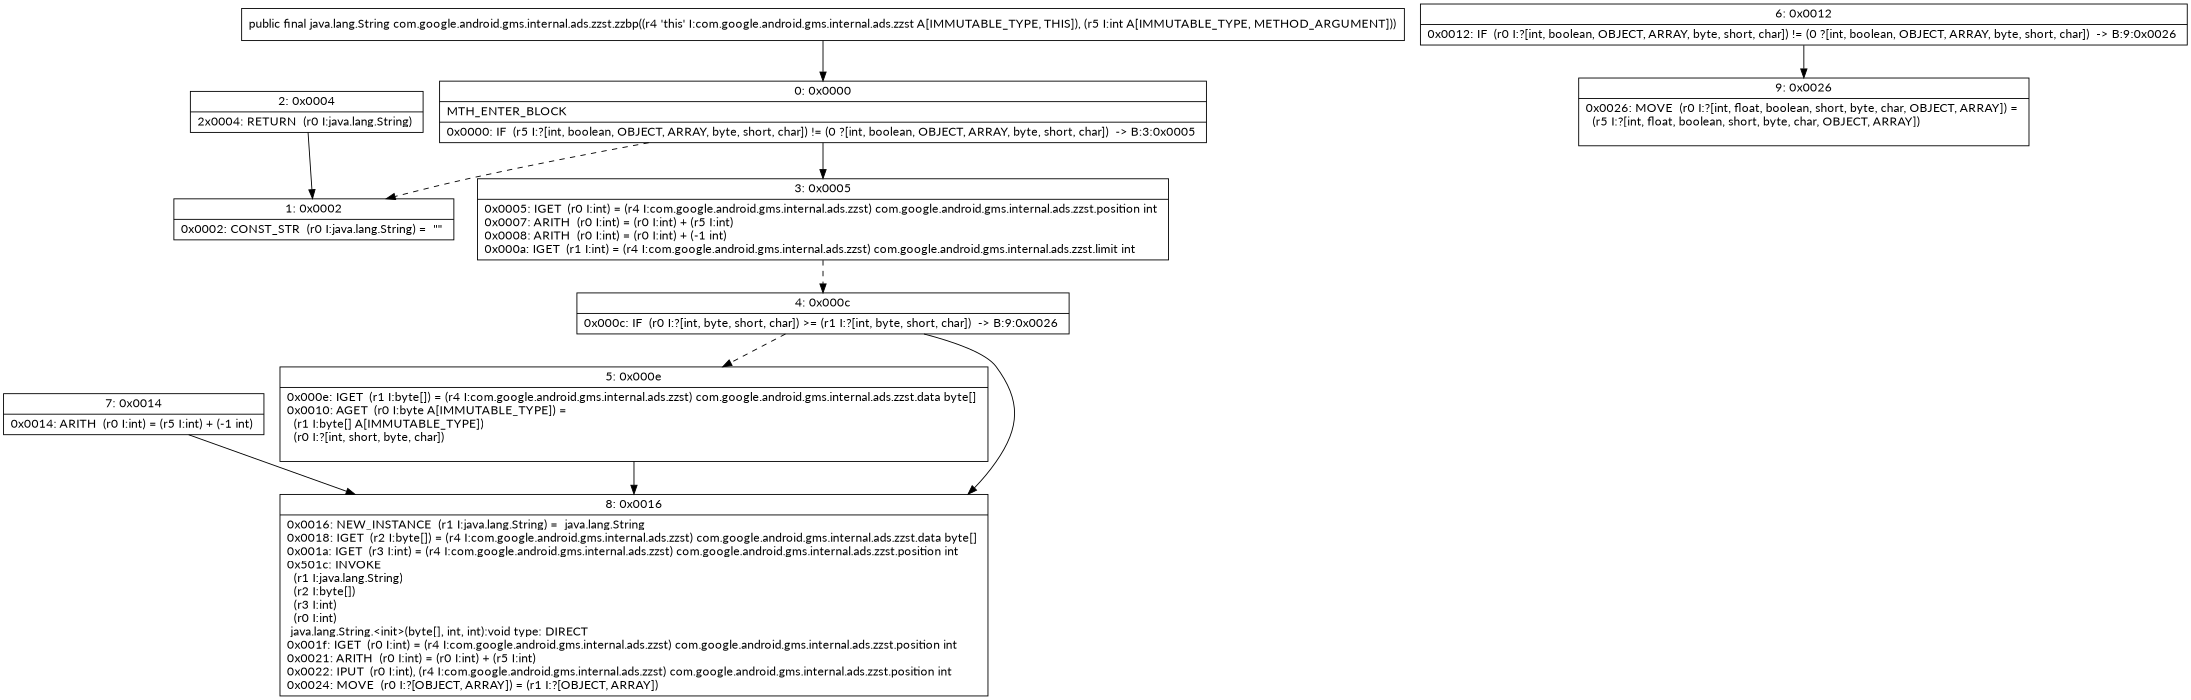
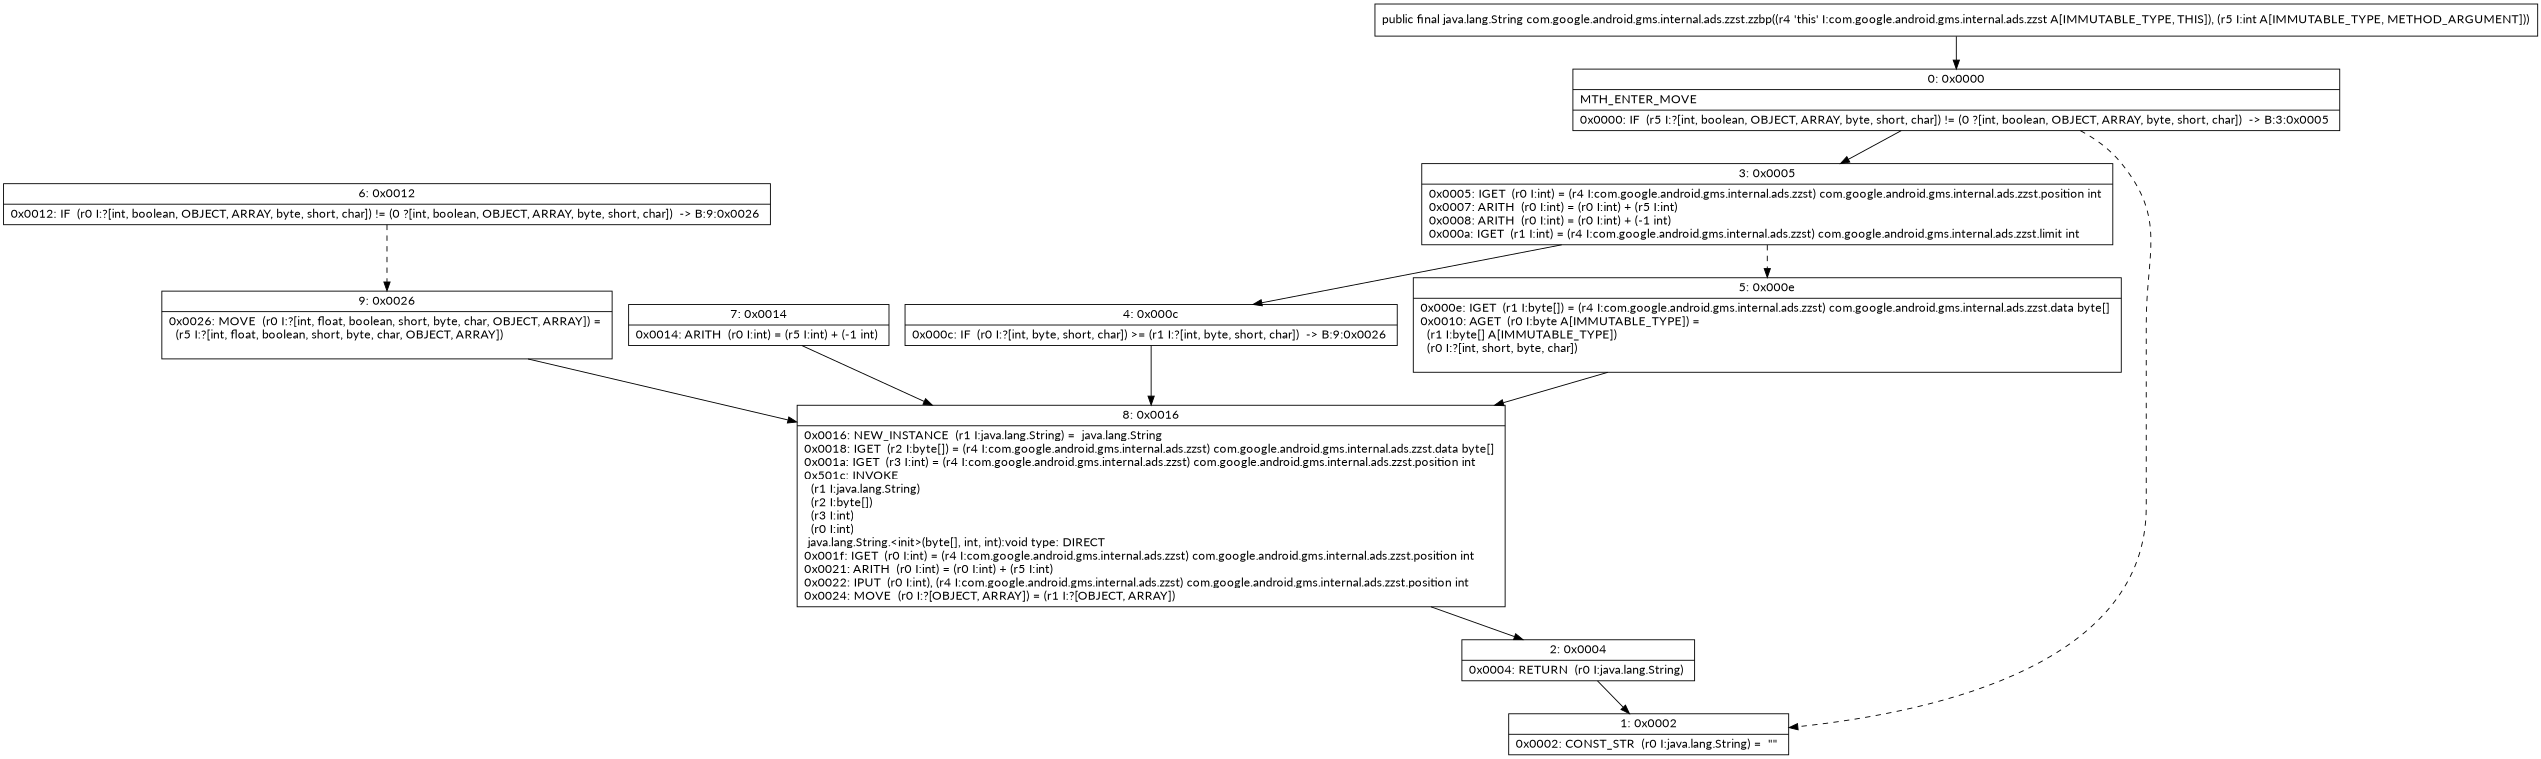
  digraph {
    fontname=Lato
    node [fontname=Lato shape=record]
    edge [fontname=Lato]
-   n1 [label="{0\:\ 0x0000|MTH_ENTER_BLOCK\l|0x0000: IF  (r5 I:?[int, boolean, OBJECT, ARRAY, byte, short, char]) != (0 ?[int, boolean, OBJECT, ARRAY, byte, short, char])  \-\> B:3:0x0005 \l}"]
+   n1 [label="{0\:\ 0x0000|MTH_ENTER_MOVE\l|0x0000: IF  (r5 I:?[int, boolean, OBJECT, ARRAY, byte, short, char]) != (0 ?[int, boolean, OBJECT, ARRAY, byte, short, char])  \-\> B:3:0x0005 \l}"]
    n2 [label="{1\:\ 0x0002|0x0002: CONST_STR  (r0 I:java.lang.String) =  \"\" \l}"]
    n3 [label="{3\:\ 0x0005|0x0005: IGET  (r0 I:int) = (r4 I:com.google.android.gms.internal.ads.zzst) com.google.android.gms.internal.ads.zzst.position int \l0x0007: ARITH  (r0 I:int) = (r0 I:int) + (r5 I:int) \l0x0008: ARITH  (r0 I:int) = (r0 I:int) + (\-1 int) \l0x000a: IGET  (r1 I:int) = (r4 I:com.google.android.gms.internal.ads.zzst) com.google.android.gms.internal.ads.zzst.limit int \l}"]
    n4 [label="{4\:\ 0x000c|0x000c: IF  (r0 I:?[int, byte, short, char]) \>= (r1 I:?[int, byte, short, char])  \-\> B:9:0x0026 \l}"]
-   n5 [label="{2\:\ 0x0004|2x0004: RETURN  (r0 I:java.lang.String) \l}"]
+   n5 [label="{2\:\ 0x0004|0x0004: RETURN  (r0 I:java.lang.String) \l}"]
    n6 [label="{5\:\ 0x000e|0x000e: IGET  (r1 I:byte[]) = (r4 I:com.google.android.gms.internal.ads.zzst) com.google.android.gms.internal.ads.zzst.data byte[] \l0x0010: AGET  (r0 I:byte A[IMMUTABLE_TYPE]) = \l  (r1 I:byte[] A[IMMUTABLE_TYPE])\l  (r0 I:?[int, short, byte, char])\l \l}"]
    n7 [label="{8\:\ 0x0016|0x0016: NEW_INSTANCE  (r1 I:java.lang.String) =  java.lang.String \l0x0018: IGET  (r2 I:byte[]) = (r4 I:com.google.android.gms.internal.ads.zzst) com.google.android.gms.internal.ads.zzst.data byte[] \l0x001a: IGET  (r3 I:int) = (r4 I:com.google.android.gms.internal.ads.zzst) com.google.android.gms.internal.ads.zzst.position int \l0x501c: INVOKE  \l  (r1 I:java.lang.String)\l  (r2 I:byte[])\l  (r3 I:int)\l  (r0 I:int)\l java.lang.String.\<init\>(byte[], int, int):void type: DIRECT \l0x001f: IGET  (r0 I:int) = (r4 I:com.google.android.gms.internal.ads.zzst) com.google.android.gms.internal.ads.zzst.position int \l0x0021: ARITH  (r0 I:int) = (r0 I:int) + (r5 I:int) \l0x0022: IPUT  (r0 I:int), (r4 I:com.google.android.gms.internal.ads.zzst) com.google.android.gms.internal.ads.zzst.position int \l0x0024: MOVE  (r0 I:?[OBJECT, ARRAY]) = (r1 I:?[OBJECT, ARRAY]) \l}"]
    n8 [label="{9\:\ 0x0026|0x0026: MOVE  (r0 I:?[int, float, boolean, short, byte, char, OBJECT, ARRAY]) = \l  (r5 I:?[int, float, boolean, short, byte, char, OBJECT, ARRAY])\l \l}"]
    n9 [label="{6\:\ 0x0012|0x0012: IF  (r0 I:?[int, boolean, OBJECT, ARRAY, byte, short, char]) != (0 ?[int, boolean, OBJECT, ARRAY, byte, short, char])  \-\> B:9:0x0026 \l}"]
    n10 [label="{7\:\ 0x0014|0x0014: ARITH  (r0 I:int) = (r5 I:int) + (\-1 int) \l}"]
    n11 [label="{public final java.lang.String com.google.android.gms.internal.ads.zzst.zzbp((r4 'this' I:com.google.android.gms.internal.ads.zzst A[IMMUTABLE_TYPE, THIS]), (r5 I:int A[IMMUTABLE_TYPE, METHOD_ARGUMENT])) }"]
    n1 -> n2 [style=dashed]
    n1 -> n3
-   n3 -> n4 [style=dashed]
-   n4 -> n6 [style=dashed]
+   n3 -> n4
+   n3 -> n6 [style=dashed]
    n4 -> n7
    n5 -> n2
    n6 -> n7
-   n9 -> n8
+   n7 -> n5
+   n8 -> n7
+   n9 -> n8 [style=dashed]
    n10 -> n7
    n11 -> n1
  }
